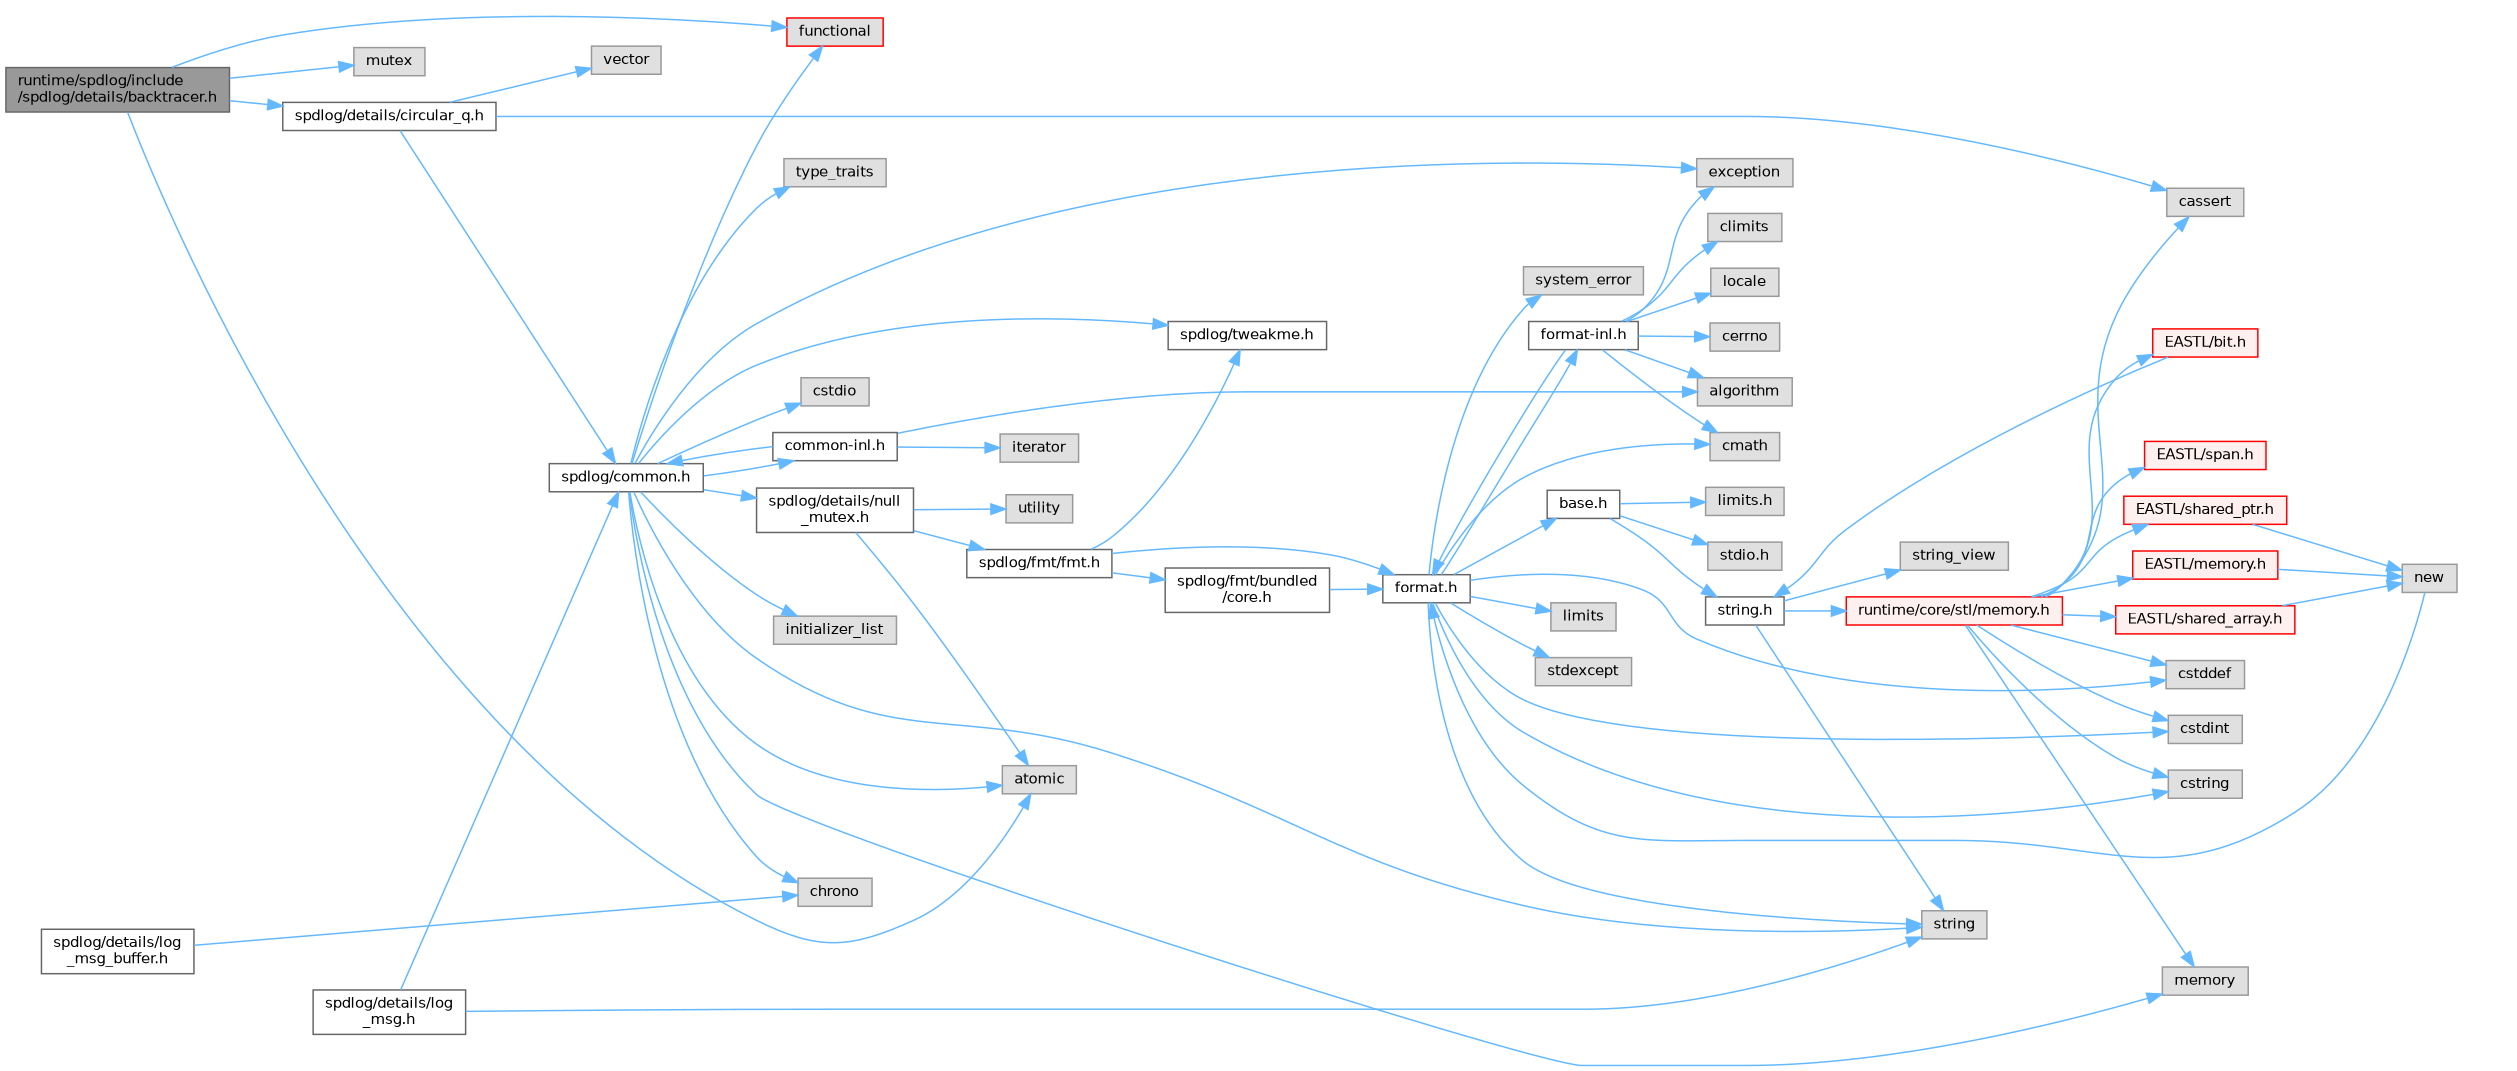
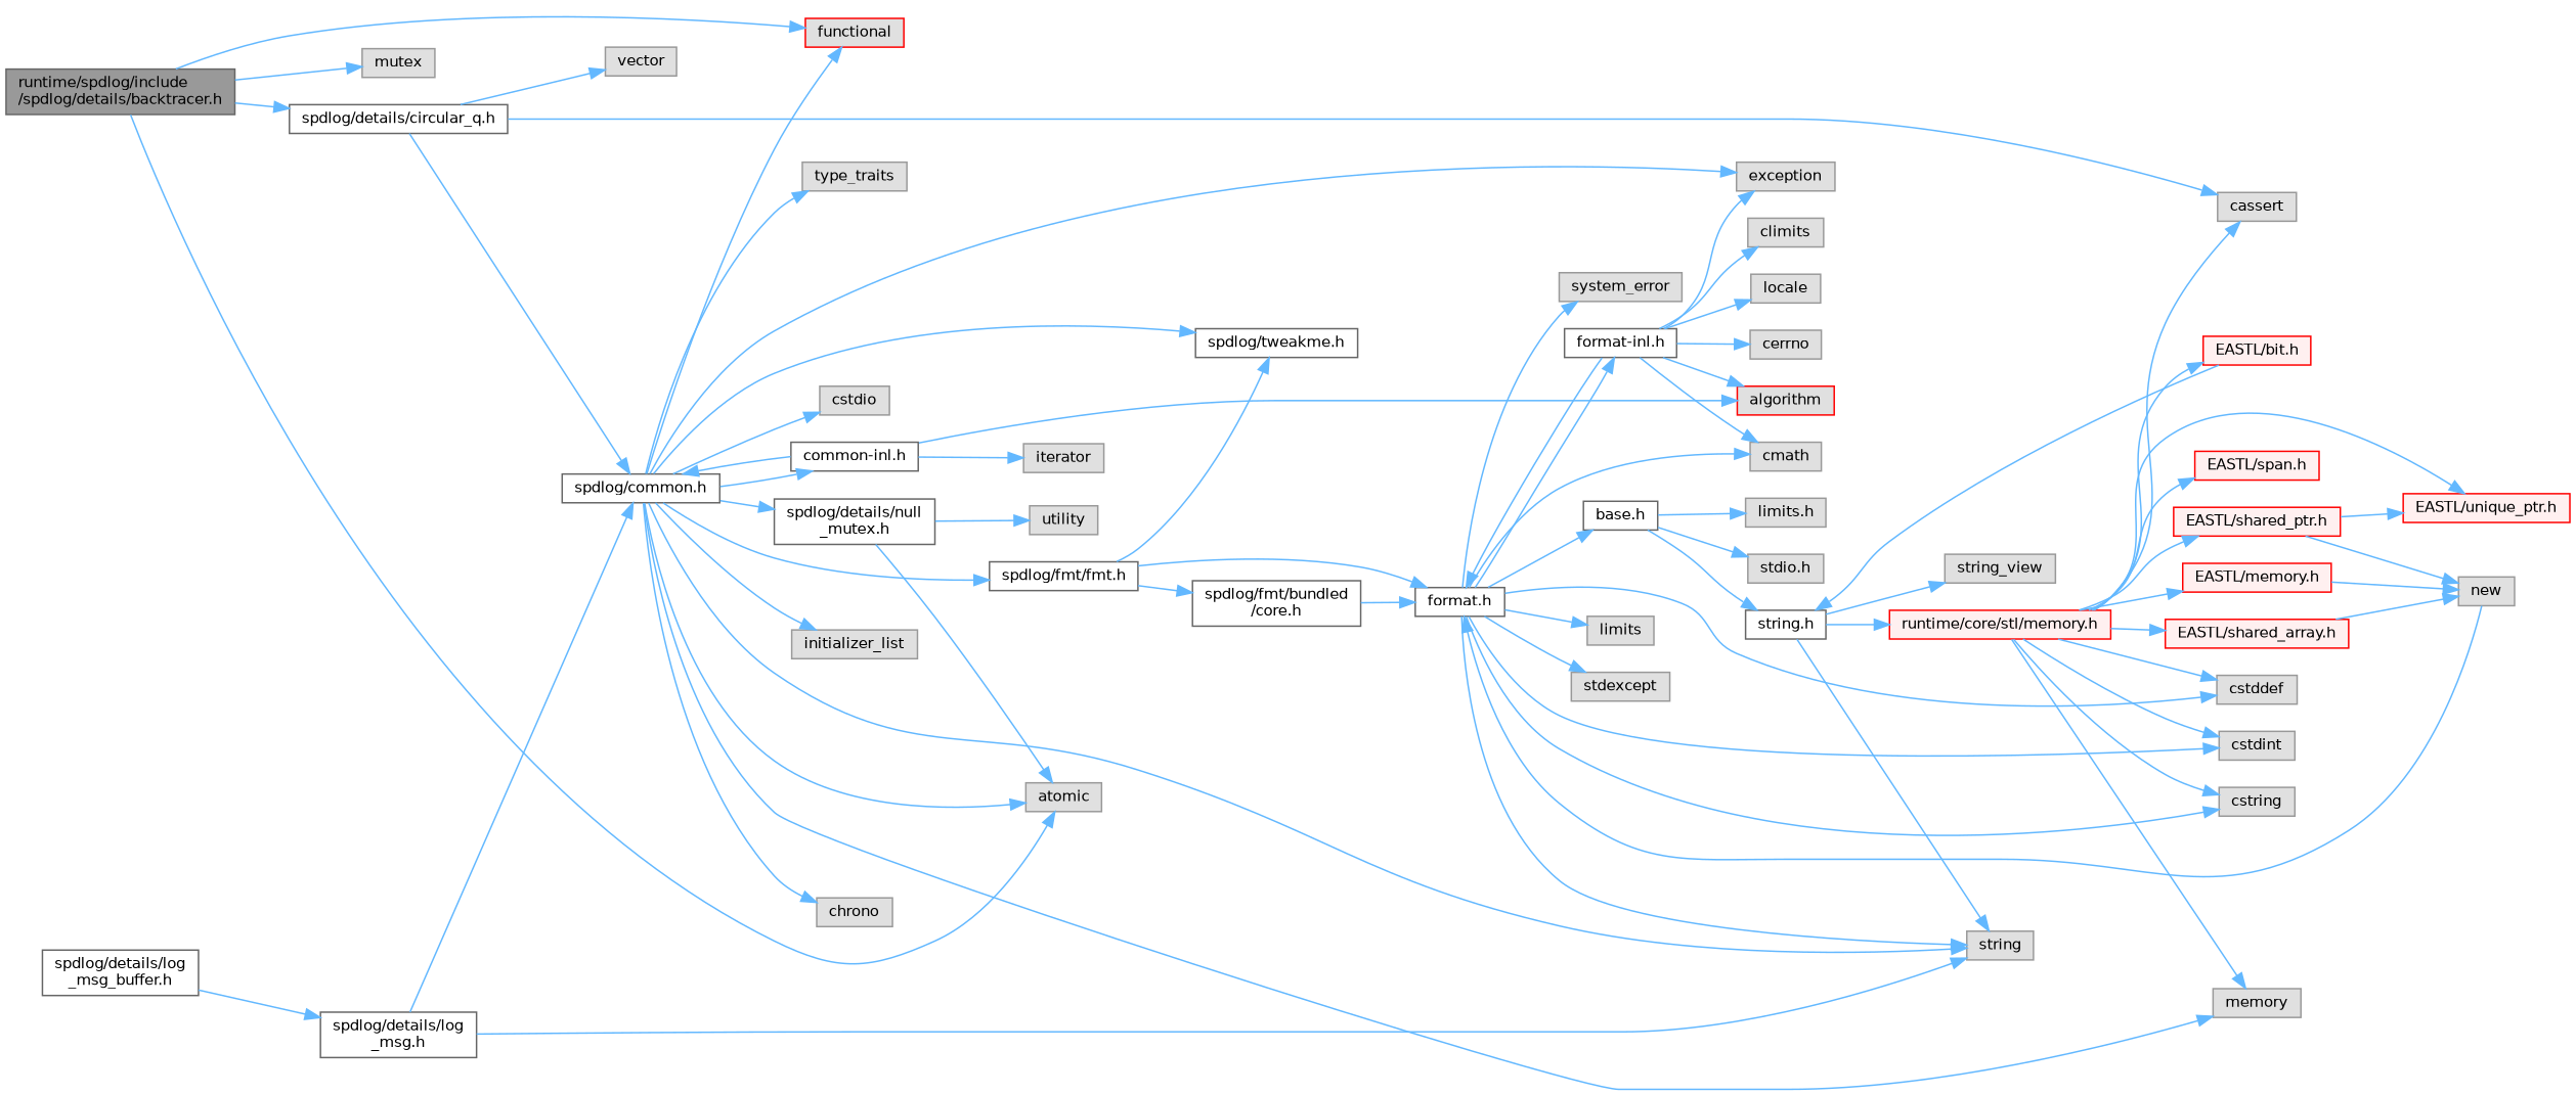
  digraph {
    rankdir=LR
    node [color=grey60 fillcolor="#E0E0E0" fontname=Helvetica fontsize=10 shape=box style=filled]
    edge [color=steelblue1 fontname=Helvetica fontsize=10 labelfontname=Helvetica labelfontsize=10 style=solid]
    n1 [color=gray40 fillcolor=grey60 fontcolor=black height=0.2 label="runtime/spdlog/include\l/spdlog/details/backtracer.h" width=0.4]
    n2 [color=grey40 fillcolor=white height=0.2 label="spdlog/details/circular_q.h" width=0.4]
    n3 [height=0.2 label=atomic width=0.4]
    n4 [color=red height=0.2 label=functional width=0.4]
    n5 [height=0.2 label=mutex width=0.4]
    n6 [height=0.2 label=cassert width=0.4]
    n7 [height=0.2 label=vector width=0.4]
    n8 [color=grey40 fillcolor=white height=0.2 label="spdlog/common.h" width=0.4]
    n9 [color=grey40 fillcolor=white height=0.2 label="spdlog/details/log\l_msg_buffer.h" width=0.4]
    n10 [color=grey40 fillcolor=white height=0.2 label="spdlog/details/log\l_msg.h" width=0.4]
    n11 [color=grey40 fillcolor=white height=0.2 label="spdlog/details/null\l_mutex.h" width=0.4]
    n12 [color=grey40 fillcolor=white height=0.2 label="spdlog/tweakme.h" width=0.4]
    n13 [height=0.2 label=chrono width=0.4]
    n14 [height=0.2 label=cstdio width=0.4]
    n15 [height=0.2 label=exception width=0.4]
    n16 [height=0.2 label=initializer_list width=0.4]
    n17 [height=0.2 label=memory width=0.4]
    n18 [height=0.2 label=string width=0.4]
    n19 [height=0.2 label=type_traits width=0.4]
    n20 [color=grey40 fillcolor=white height=0.2 label="spdlog/fmt/fmt.h" width=0.4]
    n21 [color=grey40 fillcolor=white height=0.2 label="common-inl.h" width=0.4]
    n22 [height=0.2 label=utility width=0.4]
    n23 [color=grey40 fillcolor=white height=0.2 label="spdlog/fmt/bundled\l/core.h" width=0.4]
    n24 [color=grey40 fillcolor=white height=0.2 label="format.h" width=0.4]
-   n25 [height=0.2 label=algorithm width=0.4]
+   n25 [color=red height=0.2 label=algorithm width=0.4]
    n26 [height=0.2 label=iterator width=0.4]
    n27 [color=grey40 fillcolor=white height=0.2 label="base.h" width=0.4]
    n28 [height=0.2 label=cstddef width=0.4]
    n29 [height=0.2 label=cstdint width=0.4]
    n30 [height=0.2 label=cstring width=0.4]
    n31 [height=0.2 label=cmath width=0.4]
    n32 [height=0.2 label=limits width=0.4]
    n33 [height=0.2 label=stdexcept width=0.4]
    n34 [height=0.2 label=system_error width=0.4]
    n35 [color=grey40 fillcolor=white height=0.2 label="format-inl.h" width=0.4]
    n36 [height=0.2 label="limits.h" width=0.4]
    n37 [height=0.2 label="stdio.h" width=0.4]
    n38 [color=grey40 fillcolor=white height=0.2 label="string.h" width=0.4]
    n39 [height=0.2 label=new width=0.4]
    n40 [height=0.2 label=cerrno width=0.4]
    n41 [height=0.2 label=climits width=0.4]
    n42 [height=0.2 label=locale width=0.4]
    n43 [height=0.2 label=string_view width=0.4]
    n44 [color=red fillcolor="#FFF0F0" height=0.2 label="runtime/core/stl/memory.h" width=0.4]
    n45 [color=red fillcolor="#FFF0F0" height=0.2 label="EASTL/bit.h" width=0.4]
    n46 [color=red fillcolor="#FFF0F0" height=0.2 label="EASTL/memory.h" width=0.4]
    n47 [color=red fillcolor="#FFF0F0" height=0.2 label="EASTL/shared_array.h" width=0.4]
+   n48 [color=red fillcolor="#FFF0F0" height=0.2 label="EASTL/unique_ptr.h" width=0.4]
    n49 [color=red fillcolor="#FFF0F0" height=0.2 label="EASTL/shared_ptr.h" width=0.4]
    n50 [color=red fillcolor="#FFF0F0" height=0.2 label="EASTL/span.h" width=0.4]
    n1 -> n2
    n1 -> n3
    n1 -> n4
    n1 -> n5
    n2 -> n6
    n2 -> n7
    n2 -> n8
    n8 -> n3
    n8 -> n4
    n8 -> n11
    n8 -> n12
    n8 -> n13
    n8 -> n14
    n8 -> n15
    n8 -> n16
    n8 -> n17
    n8 -> n18
    n8 -> n19
-   n11 -> n20
+   n8 -> n20
    n8 -> n21
-   n9 -> n13
+   n9 -> n10
    n10 -> n8
    n10 -> n18
    n11 -> n3
    n11 -> n22
    n20 -> n12
    n20 -> n23
    n20 -> n24
    n21 -> n8
    n21 -> n25
    n21 -> n26
    n23 -> n24
    n24 -> n18
    n24 -> n27
    n24 -> n28
    n24 -> n29
    n24 -> n30
    n24 -> n31
    n24 -> n32
    n24 -> n33
    n24 -> n34
    n24 -> n35
    n27 -> n36
    n27 -> n37
    n27 -> n38
    n35 -> n15
    n35 -> n24
    n35 -> n25
    n35 -> n31
    n35 -> n40
    n35 -> n41
    n35 -> n42
    n38 -> n18
    n38 -> n43
    n38 -> n44
    n39 -> n24
    n44 -> n6
    n44 -> n17
    n44 -> n28
    n44 -> n29
    n44 -> n30
    n44 -> n45
    n44 -> n46
    n44 -> n47
+   n44 -> n48
    n44 -> n49
    n44 -> n50
    n45 -> n38
    n46 -> n39
    n47 -> n39
    n49 -> n39
+   n49 -> n48
  }
